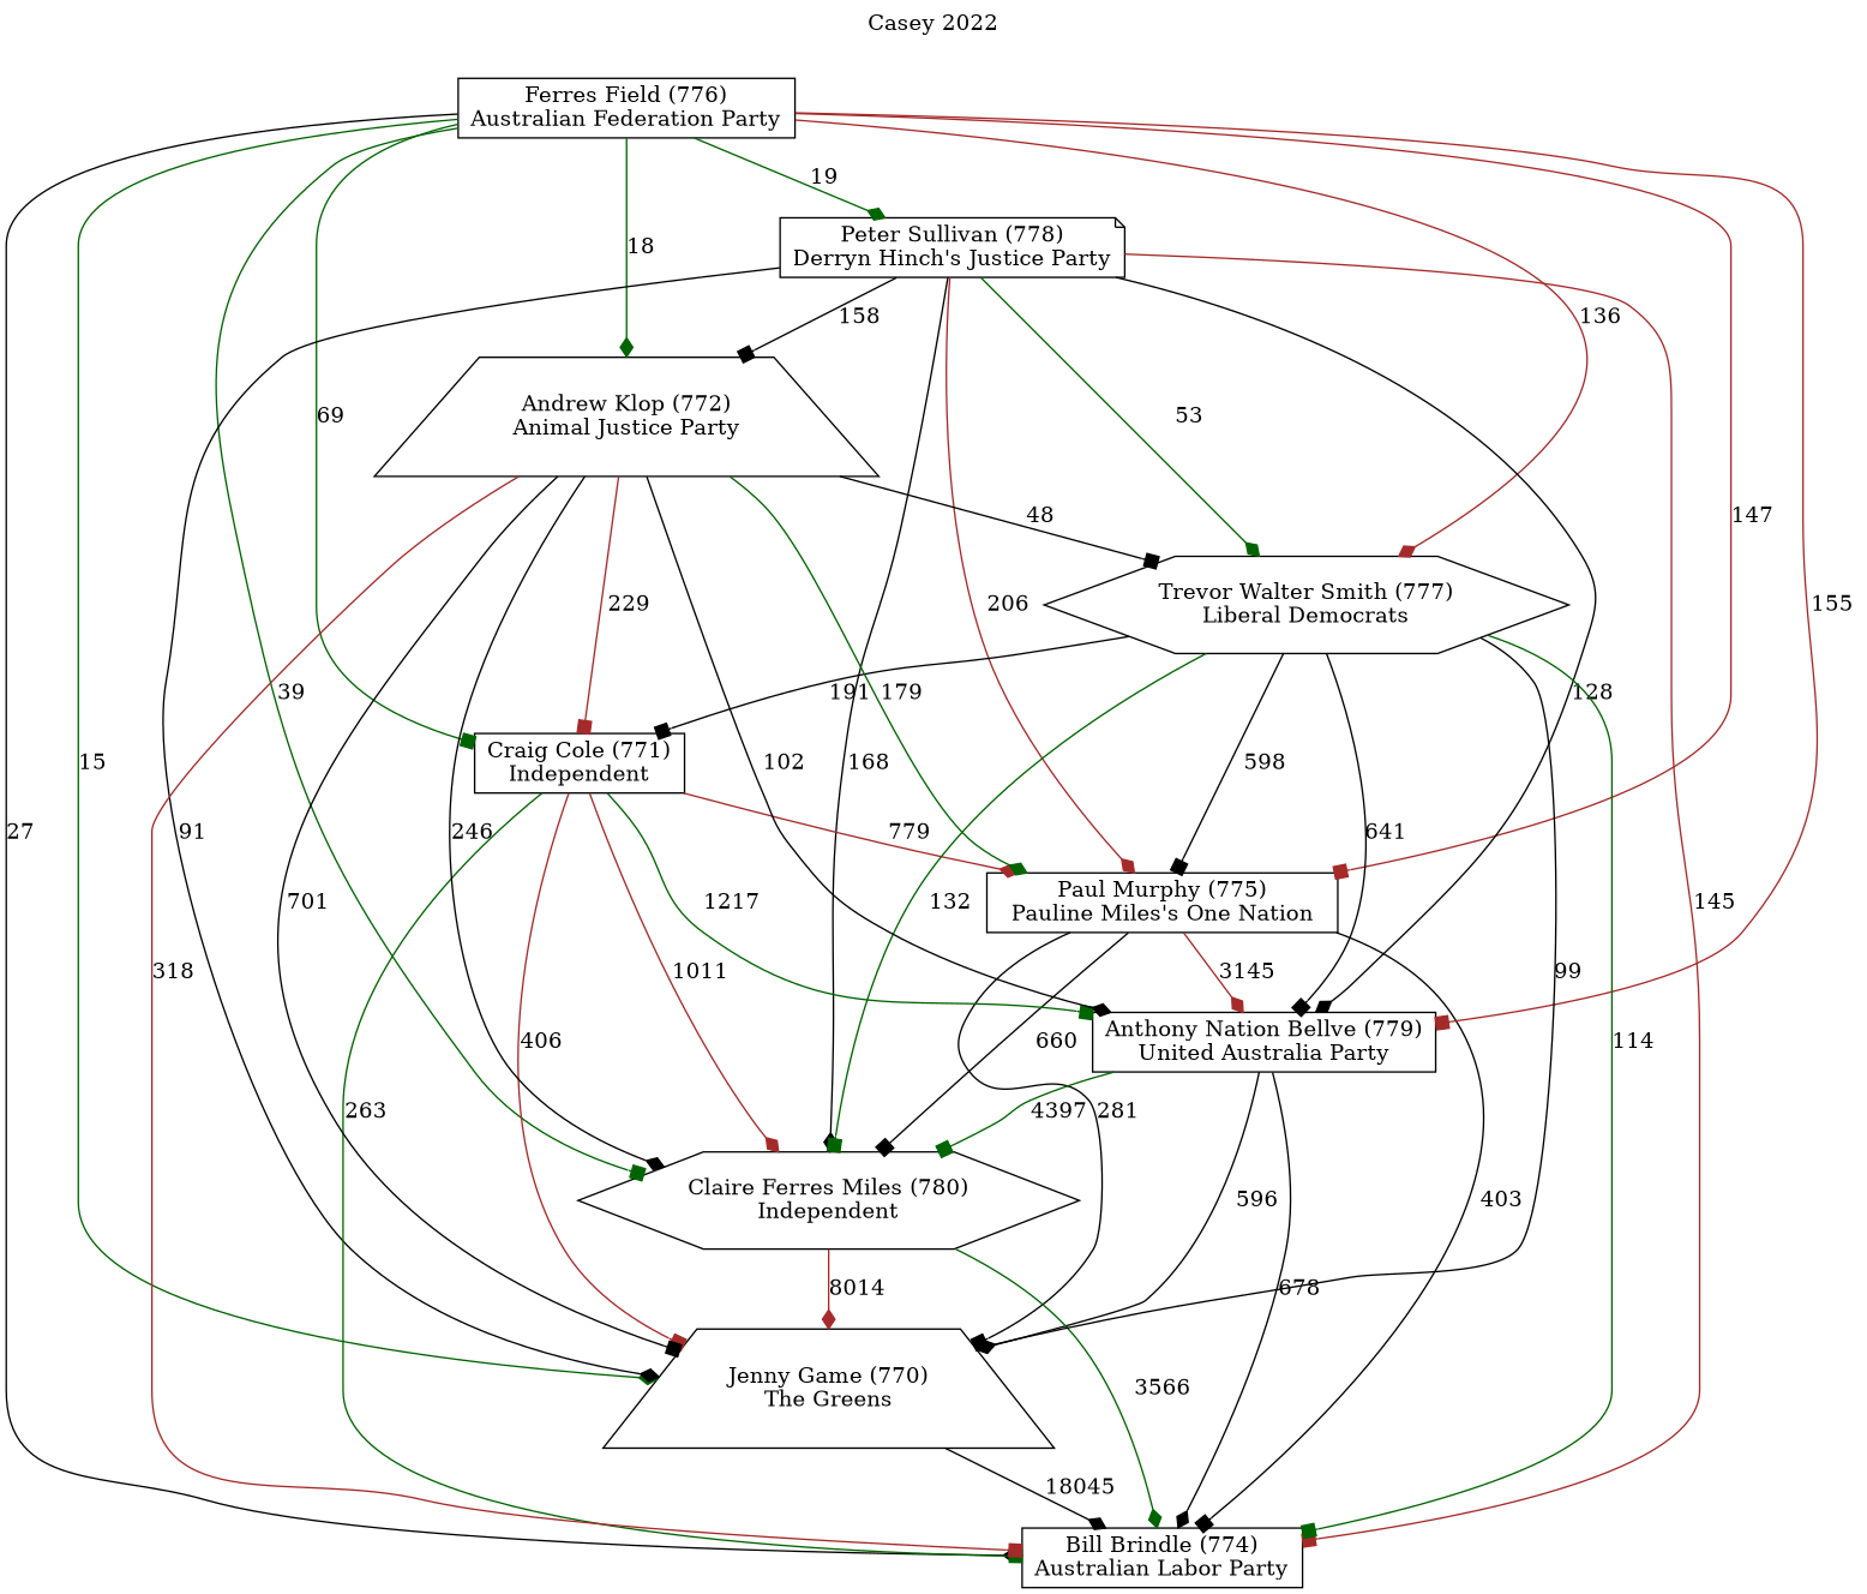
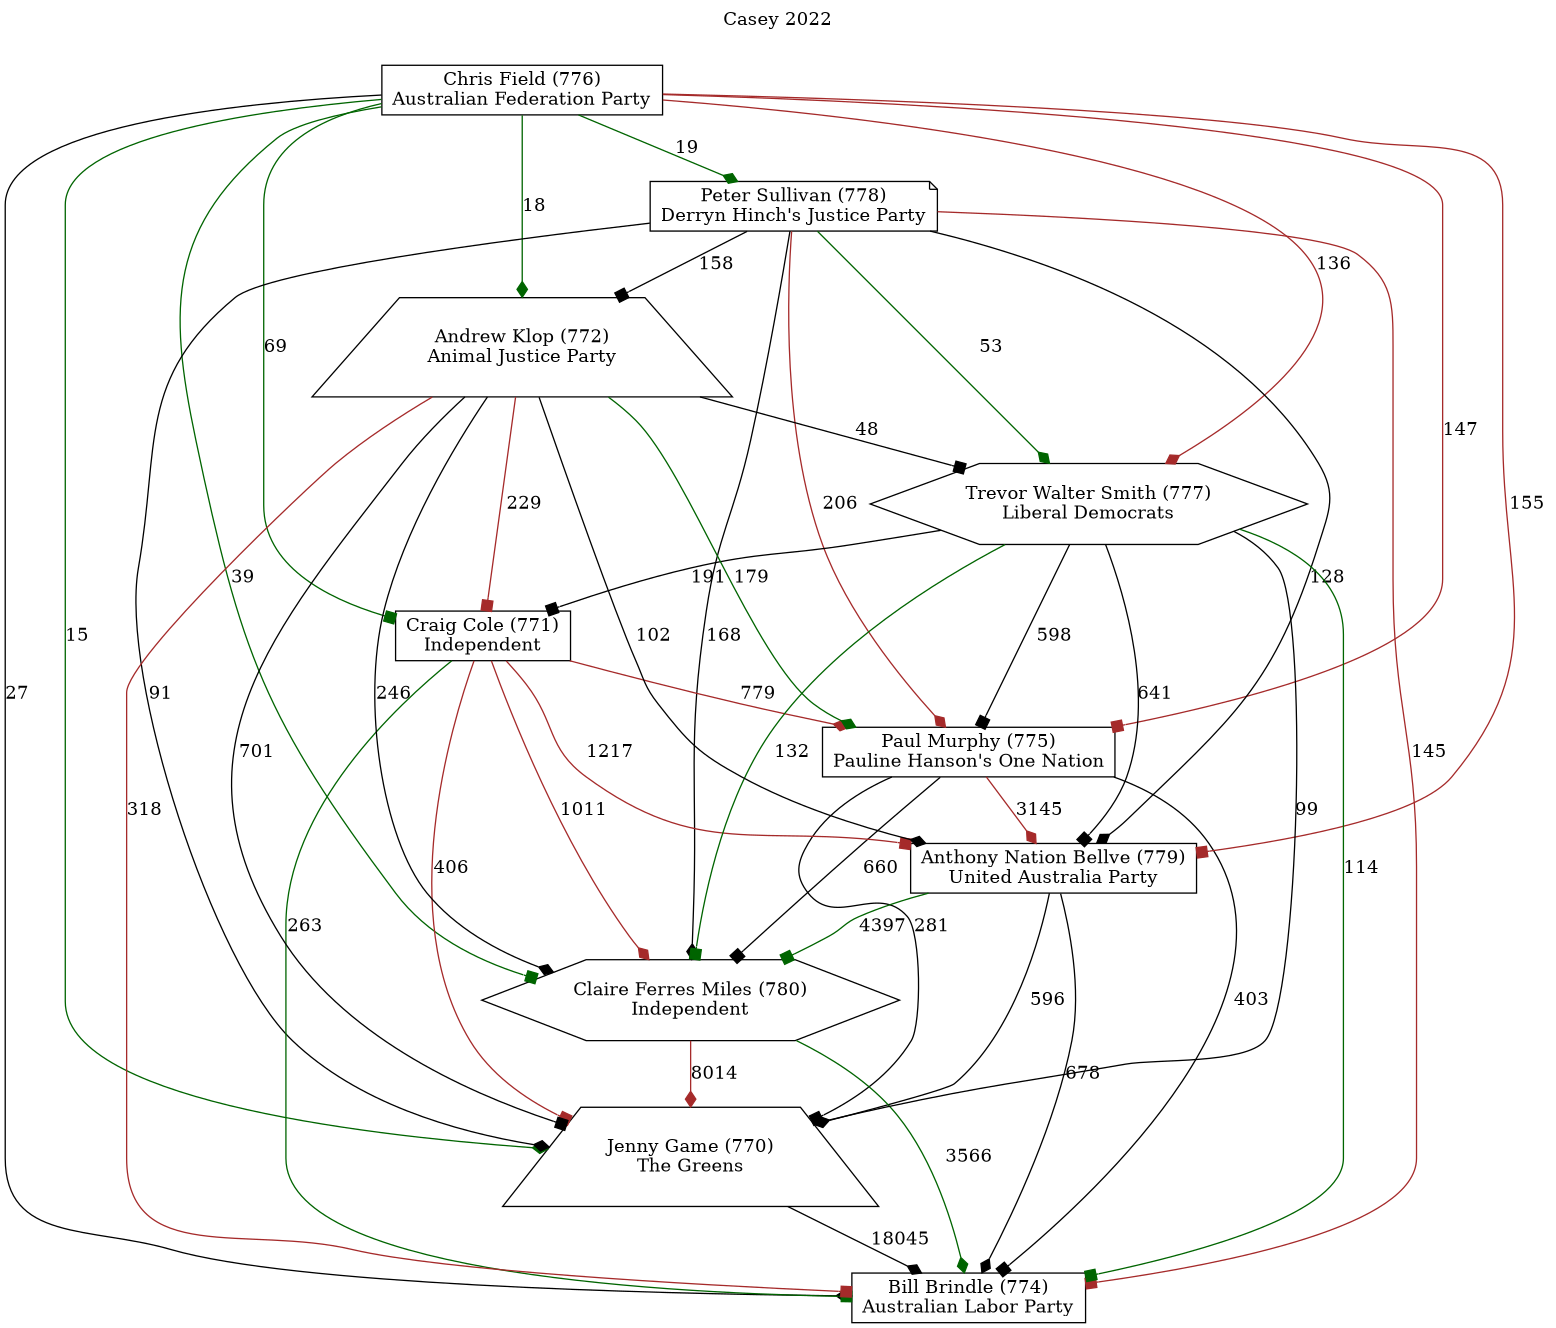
  digraph {
    label="Casey 2022"
    labelloc=t
    mclimit=10
    node [shape=box]
    edge [arrowhead=diamond color=black]
-   n1 [label="Paul Murphy (775)\nPauline Miles's One Nation"]
+   n1 [label="Paul Murphy (775)\nPauline Hanson's One Nation"]
    n2 [label="Anthony Nation Bellve (779)\nUnited Australia Party"]
    n3 [label="Jenny Game (770)\nThe Greens" shape=trapezium]
    n4 [label="Claire Ferres Miles (780)\nIndependent" shape=hexagon]
    n5 [label="Bill Brindle (774)\nAustralian Labor Party"]
-   n6 [label="Ferres Field (776)\nAustralian Federation Party"]
+   n6 [label="Chris Field (776)\nAustralian Federation Party"]
    n7 [label="Peter Sullivan (778)\nDerryn Hinch's Justice Party" shape=note]
    n8 [label="Craig Cole (771)\nIndependent"]
    n9 [label="Trevor Walter Smith (777)\nLiberal Democrats" shape=hexagon]
    n10 [label="Andrew Klop (772)\nAnimal Justice Party" shape=trapezium]
    n1 -> n2 [color=brown label=3145]
    n1 -> n3 [arrowhead=box label=281]
    n1 -> n4 [arrowhead=box label=660]
    n1 -> n5 [arrowhead=box label=403]
    n2 -> n3 [label=596]
    n2 -> n4 [arrowhead=box color=darkgreen label=4397]
    n2 -> n5 [label=678]
    n3 -> n5 [label=18045]
    n4 -> n3 [color=brown label=8014]
    n4 -> n5 [color=darkgreen label=3566]
    n6 -> n1 [arrowhead=box color=brown label=147]
    n6 -> n2 [arrowhead=box color=brown label=155]
    n6 -> n3 [color=darkgreen label=15]
    n6 -> n4 [arrowhead=box color=darkgreen label=39]
    n6 -> n5 [label=27]
    n6 -> n7 [color=darkgreen label=19]
    n6 -> n8 [arrowhead=box color=darkgreen label=69]
    n6 -> n9 [color=brown label=136]
    n6 -> n10 [color=darkgreen label=18]
    n7 -> n1 [color=brown label=206]
    n7 -> n2 [label=128]
    n7 -> n3 [label=91]
    n7 -> n4 [label=168]
    n7 -> n5 [arrowhead=box color=brown label=145]
    n7 -> n9 [color=darkgreen label=53]
    n7 -> n10 [arrowhead=box label=158]
    n8 -> n1 [color=brown label=779]
-   n8 -> n2 [arrowhead=box color=darkgreen label=1217]
+   n8 -> n2 [arrowhead=box color=brown label=1217]
    n8 -> n3 [arrowhead=box color=brown label=406]
    n8 -> n4 [color=brown label=1011]
    n8 -> n5 [arrowhead=box color=darkgreen label=263]
    n9 -> n1 [arrowhead=box label=598]
    n9 -> n2 [arrowhead=box label=641]
    n9 -> n3 [label=99]
    n9 -> n4 [arrowhead=box color=darkgreen label=132]
    n9 -> n5 [arrowhead=box color=darkgreen label=114]
    n9 -> n8 [arrowhead=box label=191]
    n10 -> n1 [color=darkgreen label=179]
    n10 -> n2 [label=102]
    n10 -> n3 [arrowhead=box label=701]
    n10 -> n4 [label=246]
    n10 -> n5 [arrowhead=box color=brown label=318]
    n10 -> n8 [arrowhead=box color=brown label=229]
    n10 -> n9 [arrowhead=box label=48]
  }
